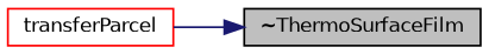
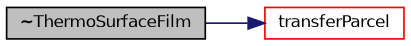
  digraph {
    rankdir=LR
    node [fontname=Helvetica fontsize=10 shape=record]
    n1 [color=black fillcolor=grey75 fontcolor=black height=0.2 label="~ThermoSurfaceFilm" style=filled width=0.4]
    n2 [color=red height=0.2 label=transferParcel width=0.4]
-   n2 -> n1 [color=midnightblue fontname=Helvetica fontsize=10 labelfontname=Helvetica labelfontsize=10 style=solid]
+   n1 -> n2 [color=midnightblue fontname=Helvetica fontsize=10 labelfontname=Helvetica labelfontsize=10 style=solid]
  }
